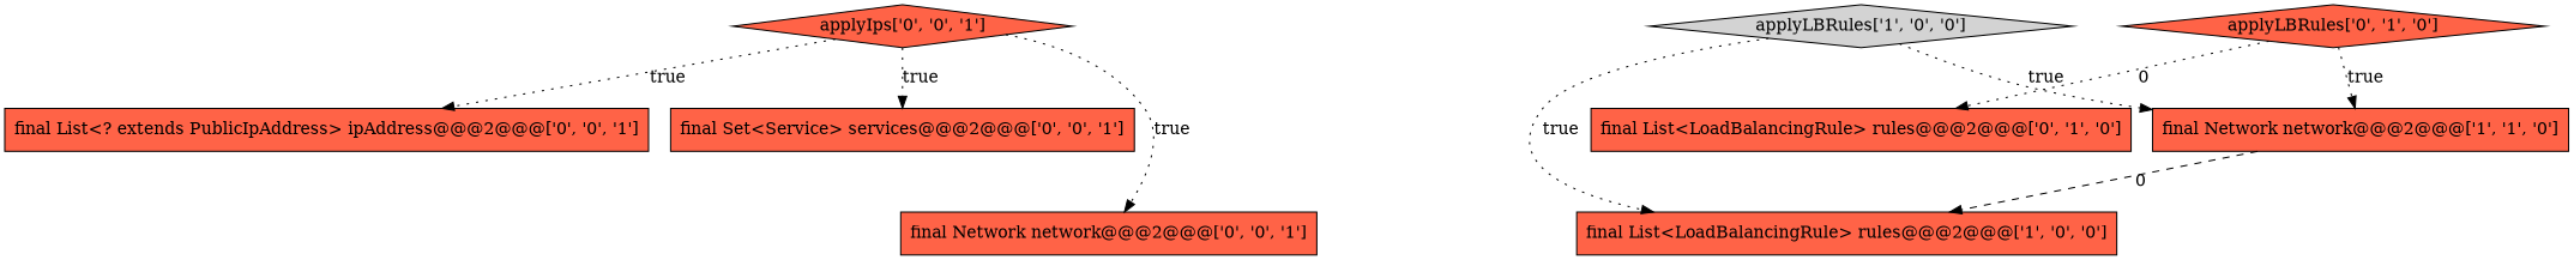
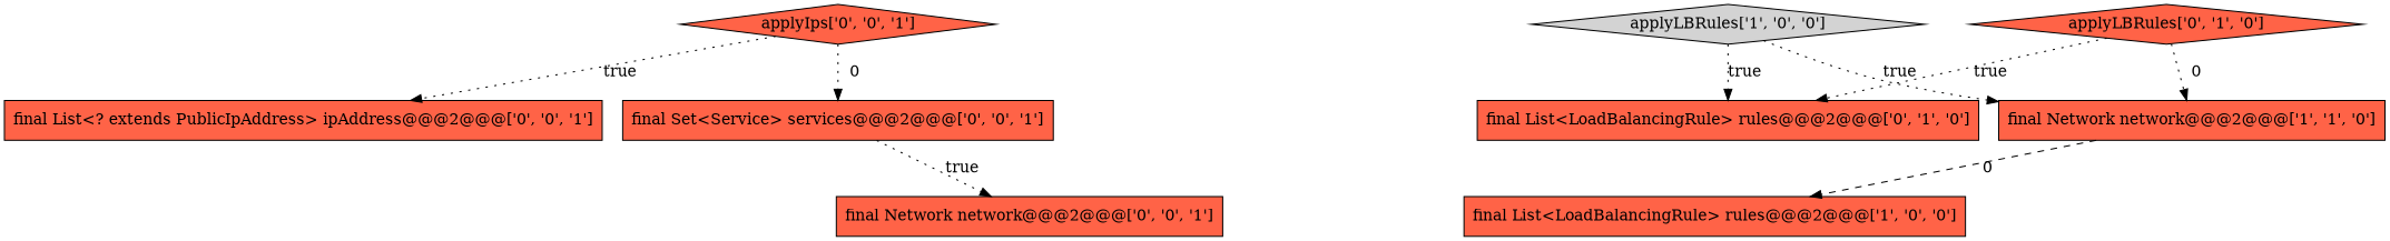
  digraph {
    node [fillcolor=tomato shape=box style=filled]
    edge [style=dotted]
    n1 [label="final List<? extends PublicIpAddress> ipAddress@@@2@@@['0', '0', '1']"]
    n2 [label="applyIps['0', '0', '1']" shape=diamond]
    n3 [label="final Set<Service> services@@@2@@@['0', '0', '1']"]
    n4 [label="final Network network@@@2@@@['0', '0', '1']"]
    n5 [label="final List<LoadBalancingRule> rules@@@2@@@['1', '0', '0']"]
    n6 [label="final Network network@@@2@@@['1', '1', '0']"]
    n7 [label="final List<LoadBalancingRule> rules@@@2@@@['0', '1', '0']"]
    n8 [fillcolor=lightgray label="applyLBRules['1', '0', '0']" shape=diamond]
    n9 [label="applyLBRules['0', '1', '0']" shape=diamond]
    n2 -> n1 [label=true]
-   n2 -> n3 [label=true]
-   n2 -> n4 [label=true]
+   n2 -> n3 [label=0]
+   n3 -> n4 [label=true]
    n6 -> n5 [label=0 style=dashed]
-   n8 -> n5 [label=true]
+   n8 -> n7 [label=true]
    n8 -> n6 [label=true]
-   n9 -> n6 [label=true]
-   n9 -> n7 [label=0]
+   n9 -> n6 [label=0]
+   n9 -> n7 [label=true]
  }
